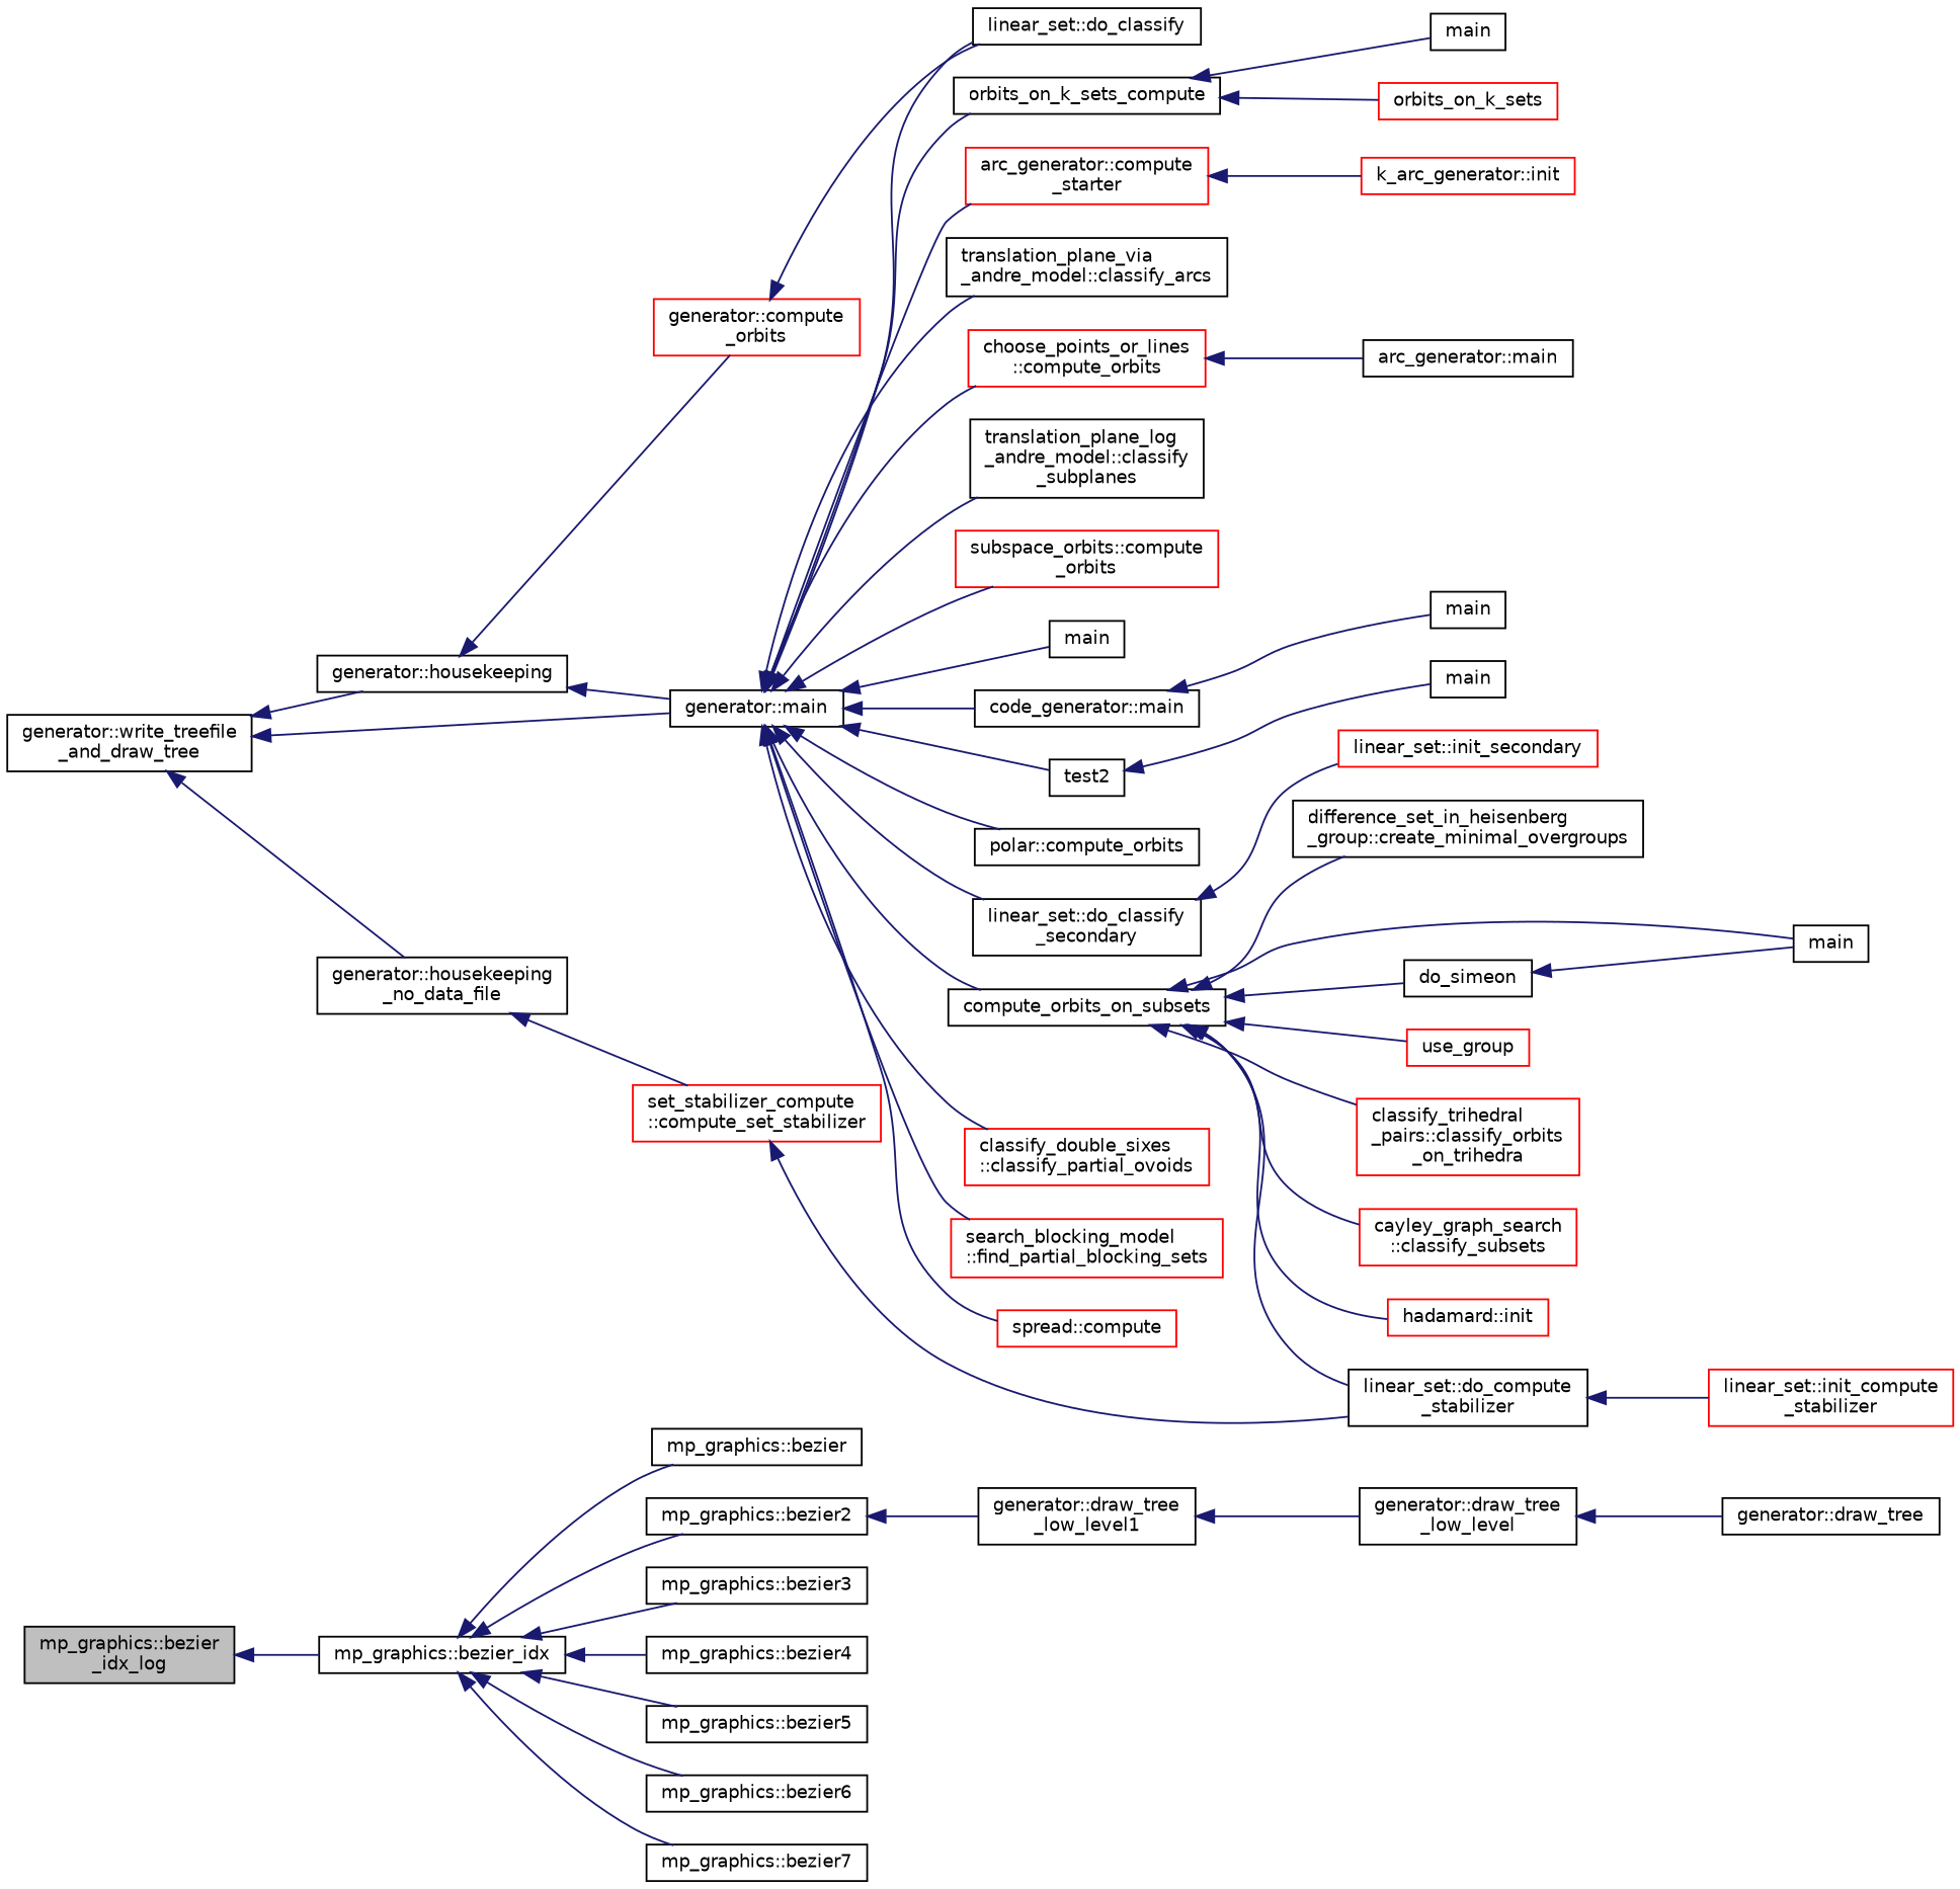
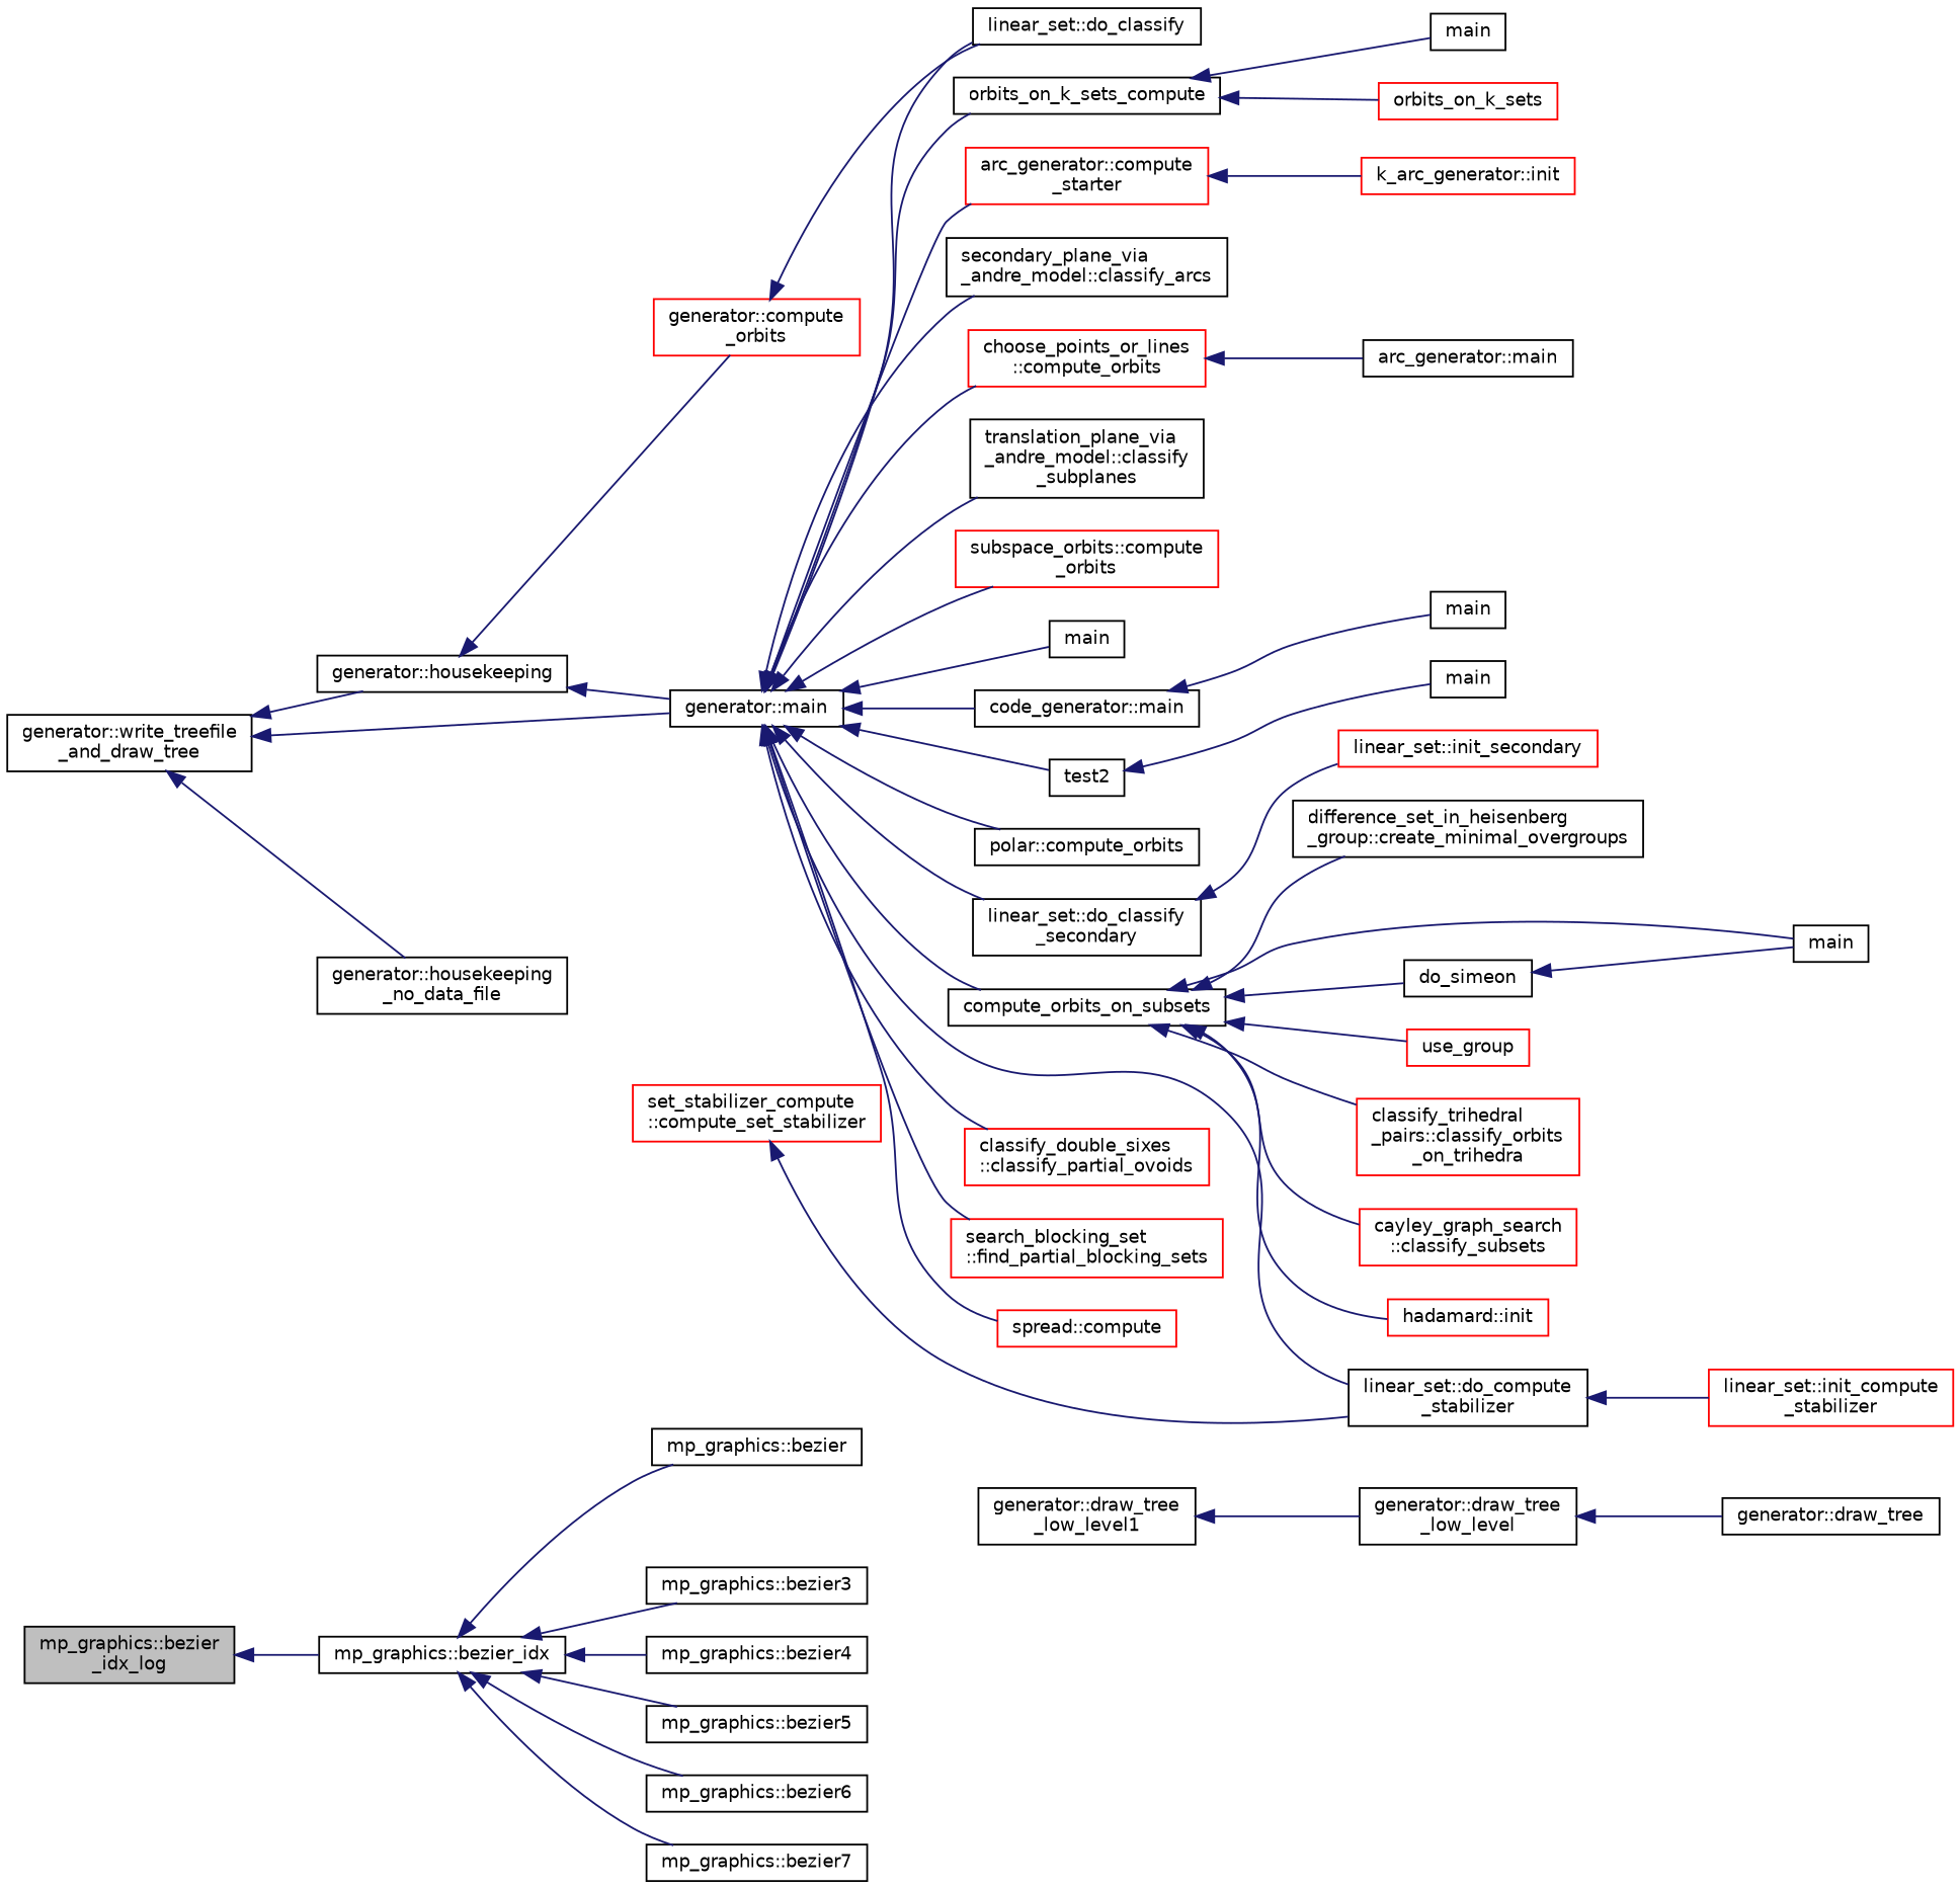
  digraph {
    rankdir=LR
    node [color=black fillcolor=white fontname=Helvetica fontsize=10 shape=record style=filled]
    edge [color=midnightblue dir=back fontname=Helvetica fontsize=10 labelfontname=Helvetica labelfontsize=10 style=solid]
    n1 [fillcolor=grey75 fontcolor=black height=0.2 label="mp_graphics::bezier\l_idx_log" width=0.4]
    n2 [height=0.2 label="mp_graphics::bezier_idx" width=0.4]
    n3 [height=0.2 label="mp_graphics::bezier" width=0.4]
-   n4 [height=0.2 label="mp_graphics::bezier2" width=0.4]
    n5 [height=0.2 label="mp_graphics::bezier3" width=0.4]
    n6 [height=0.2 label="mp_graphics::bezier4" width=0.4]
    n7 [height=0.2 label="mp_graphics::bezier5" width=0.4]
    n8 [height=0.2 label="mp_graphics::bezier6" width=0.4]
    n9 [height=0.2 label="mp_graphics::bezier7" width=0.4]
    n10 [height=0.2 label="generator::draw_tree\l_low_level1" width=0.4]
    n11 [height=0.2 label="generator::draw_tree\l_low_level" width=0.4]
    n12 [height=0.2 label="generator::draw_tree" width=0.4]
    n13 [height=0.2 label="generator::write_treefile\l_and_draw_tree" width=0.4]
    n14 [height=0.2 label="generator::main" width=0.4]
    n15 [height=0.2 label="generator::housekeeping" width=0.4]
    n16 [height=0.2 label="generator::housekeeping\l_no_data_file" width=0.4]
    n17 [height=0.2 label=main width=0.4]
    n18 [height=0.2 label="code_generator::main" width=0.4]
    n19 [height=0.2 label=test2 width=0.4]
    n20 [height=0.2 label="polar::compute_orbits" width=0.4]
    n21 [height=0.2 label="linear_set::do_classify" width=0.4]
    n22 [height=0.2 label="linear_set::do_classify\l_secondary" width=0.4]
    n23 [height=0.2 label="linear_set::do_compute\l_stabilizer" width=0.4]
    n24 [height=0.2 label=compute_orbits_on_subsets width=0.4]
    n25 [height=0.2 label=orbits_on_k_sets_compute width=0.4]
    n26 [color=red height=0.2 label="arc_generator::compute\l_starter" width=0.4]
    n27 [color=red height=0.2 label="choose_points_or_lines\l::compute_orbits" width=0.4]
    n28 [color=red height=0.2 label="classify_double_sixes\l::classify_partial_ovoids" width=0.4]
-   n29 [color=red height=0.2 label="search_blocking_model\l::find_partial_blocking_sets" width=0.4]
+   n29 [color=red height=0.2 label="search_blocking_set\l::find_partial_blocking_sets" width=0.4]
    n30 [color=red height=0.2 label="spread::compute" width=0.4]
-   n31 [height=0.2 label="translation_plane_via\l_andre_model::classify_arcs" width=0.4]
-   n32 [height=0.2 label="translation_plane_log\l_andre_model::classify\l_subplanes" width=0.4]
+   n31 [height=0.2 label="secondary_plane_via\l_andre_model::classify_arcs" width=0.4]
+   n32 [height=0.2 label="translation_plane_via\l_andre_model::classify\l_subplanes" width=0.4]
    n33 [color=red height=0.2 label="subspace_orbits::compute\l_orbits" width=0.4]
    n34 [color=red height=0.2 label="generator::compute\l_orbits" width=0.4]
    n35 [color=red height=0.2 label="set_stabilizer_compute\l::compute_set_stabilizer" width=0.4]
    n36 [height=0.2 label=main width=0.4]
    n37 [height=0.2 label=main width=0.4]
    n38 [color=red height=0.2 label="linear_set::init_secondary" width=0.4]
    n39 [color=red height=0.2 label="linear_set::init_compute\l_stabilizer" width=0.4]
    n40 [color=red height=0.2 label="cayley_graph_search\l::classify_subsets" width=0.4]
    n41 [color=red height=0.2 label="hadamard::init" width=0.4]
    n42 [height=0.2 label="difference_set_in_heisenberg\l_group::create_minimal_overgroups" width=0.4]
    n43 [height=0.2 label=main width=0.4]
    n44 [height=0.2 label=do_simeon width=0.4]
    n45 [color=red height=0.2 label=use_group width=0.4]
    n46 [color=red height=0.2 label="classify_trihedral\l_pairs::classify_orbits\l_on_trihedra" width=0.4]
    n47 [height=0.2 label=main width=0.4]
    n48 [color=red height=0.2 label=orbits_on_k_sets width=0.4]
    n49 [color=red height=0.2 label="k_arc_generator::init" width=0.4]
    n50 [height=0.2 label="arc_generator::main" width=0.4]
    n1 -> n2
    n2 -> n3
-   n2 -> n4
    n2 -> n5
    n2 -> n6
    n2 -> n7
    n2 -> n8
    n2 -> n9
-   n4 -> n10
    n10 -> n11
    n11 -> n12
    n13 -> n14
    n13 -> n15
    n13 -> n16
    n14 -> n17
    n14 -> n18
    n14 -> n19
    n14 -> n20
    n14 -> n21
    n14 -> n22
-   n24 -> n23
+   n14 -> n23
    n14 -> n24
    n14 -> n25
    n14 -> n26
    n14 -> n27
    n14 -> n28
    n14 -> n29
    n14 -> n30
    n14 -> n31
    n14 -> n32
    n14 -> n33
    n15 -> n14
    n15 -> n34
-   n16 -> n35
    n18 -> n36
    n19 -> n37
    n22 -> n38
    n23 -> n39
    n24 -> n40
    n24 -> n41
    n24 -> n42
    n24 -> n43
    n24 -> n44
    n24 -> n45
    n24 -> n46
    n25 -> n47
    n25 -> n48
    n26 -> n49
    n27 -> n50
    n34 -> n21
    n35 -> n23
    n44 -> n43
  }
